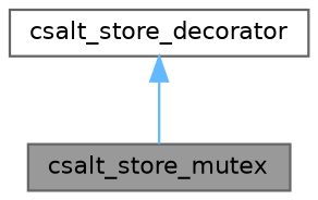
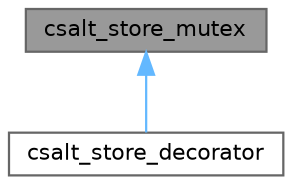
  digraph {
    node [color=gray40 fontname=Helvetica fontsize=10 shape=box style=filled]
    n1 [fillcolor=grey60 fontcolor=black height=0.2 label=csalt_store_mutex width=0.4]
    n2 [fillcolor=white height=0.2 label=csalt_store_decorator width=0.4]
-   n2 -> n1 [color=steelblue1 dir=back fontname=Helvetica fontsize=10 labelfontname=Helvetica labelfontsize=10 style=solid]
+   n1 -> n2 [color=steelblue1 dir=back fontname=Helvetica fontsize=10 labelfontname=Helvetica labelfontsize=10 style=solid]
  }
